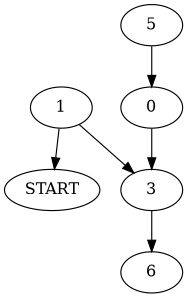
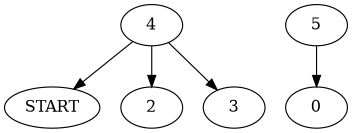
  digraph {
    n1 [label=START]
-   1
+   1 [label=4]
+   2
    3
-   6
    n6 [label=0]
    5
    1 -> n1
+   1 -> 2
    1 -> 3
-   3 -> 6
-   n6 -> 3
    5 -> n6
  }
